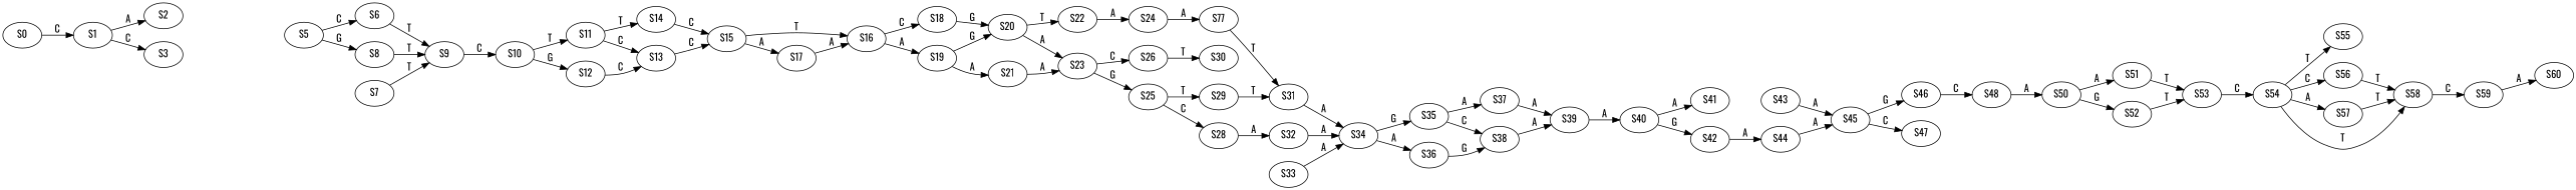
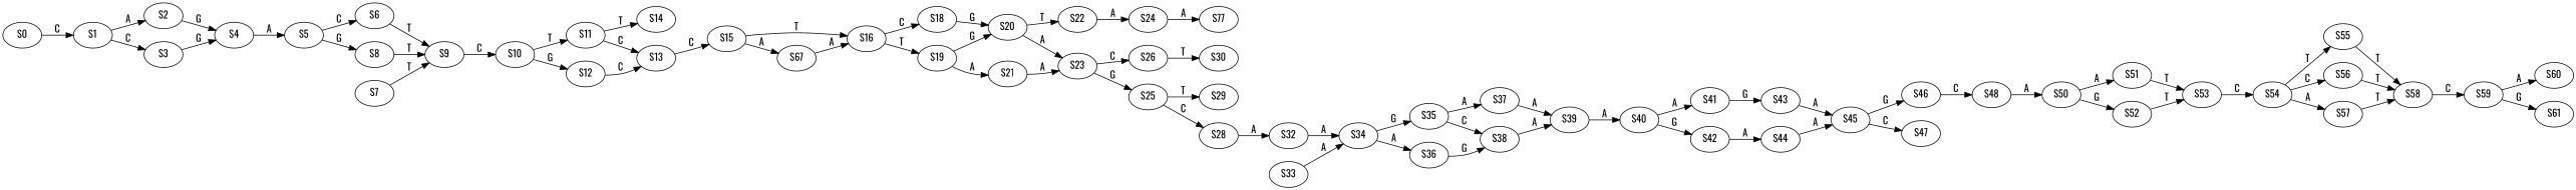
  strict digraph {
    fontname=Oswald
    rankdir=LR
    node [fontname=Oswald]
    edge [fontname=Oswald]
    S0
    S1
    S2
    S3
+   S4
    S5
    S6
    S8
    S9
    S7
    S10
    S11
    S12
    S13
    S14
    S15
    S16
-   S17
+   S17 [label=S67]
    S18
    S19
    S20
    S21
    S22
    S23
    S24
    S25
    S26
    n28 [label=S77]
    S28
    S29
    S30
-   S31
    S32
    S34
    S33
    S35
    S36
    S37
    S38
    S39
    S40
    S41
    S42
    S43
    S44
    S45
    S46
    S47
    S48
    S50
    S51
    S52
    S53
    S54
    S55
    S56
    S57
    S58
    S59
    S60
+   S61
    S0 -> S1 [label=C]
    S1 -> S2 [label=A]
    S1 -> S3 [label=C]
+   S2 -> S4 [label=G]
+   S3 -> S4 [label=G]
+   S4 -> S5 [label=A]
    S5 -> S6 [label=C]
    S5 -> S8 [label=G]
    S6 -> S9 [label=T]
    S8 -> S9 [label=T]
    S9 -> S10 [label=C]
    S7 -> S9 [label=T]
    S10 -> S11 [label=T]
    S10 -> S12 [label=G]
    S11 -> S13 [label=C]
    S11 -> S14 [label=T]
    S12 -> S13 [label=C]
    S13 -> S15 [label=C]
-   S14 -> S15 [label=C]
    S15 -> S16 [label=T]
    S15 -> S17 [label=A]
    S16 -> S18 [label=C]
-   S16 -> S19 [label=A]
+   S16 -> S19 [label=T]
    S17 -> S16 [label=A]
    S18 -> S20 [label=G]
    S19 -> S20 [label=G]
    S19 -> S21 [label=A]
    S20 -> S22 [label=T]
    S20 -> S23 [label=A]
    S21 -> S23 [label=A]
    S22 -> S24 [label=A]
    S23 -> S25 [label=G]
    S23 -> S26 [label=C]
    S24 -> n28 [label=A]
    S25 -> S28 [label=C]
    S25 -> S29 [label=T]
    S26 -> S30 [label=T]
-   n28 -> S31 [label=T]
    S28 -> S32 [label=A]
-   S29 -> S31 [label=T]
-   S31 -> S34 [label=A]
    S32 -> S34 [label=A]
    S34 -> S35 [label=G]
    S34 -> S36 [label=A]
    S33 -> S34 [label=A]
    S35 -> S37 [label=A]
    S35 -> S38 [label=C]
    S36 -> S38 [label=G]
    S37 -> S39 [label=A]
    S38 -> S39 [label=A]
    S39 -> S40 [label=A]
    S40 -> S41 [label=A]
    S40 -> S42 [label=G]
+   S41 -> S43 [label=G]
    S42 -> S44 [label=A]
    S43 -> S45 [label=A]
    S44 -> S45 [label=A]
    S45 -> S46 [label=G]
    S45 -> S47 [label=C]
    S46 -> S48 [label=C]
    S48 -> S50 [label=A]
    S50 -> S51 [label=A]
    S50 -> S52 [label=G]
    S51 -> S53 [label=T]
    S52 -> S53 [label=T]
    S53 -> S54 [label=C]
    S54 -> S55 [label=T]
    S54 -> S56 [label=C]
    S54 -> S57 [label=A]
-   S54 -> S58 [label=T]
+   S55 -> S58 [label=T]
    S56 -> S58 [label=T]
    S57 -> S58 [label=T]
    S58 -> S59 [label=C]
    S59 -> S60 [label=A]
+   S59 -> S61 [label=G]
  }
